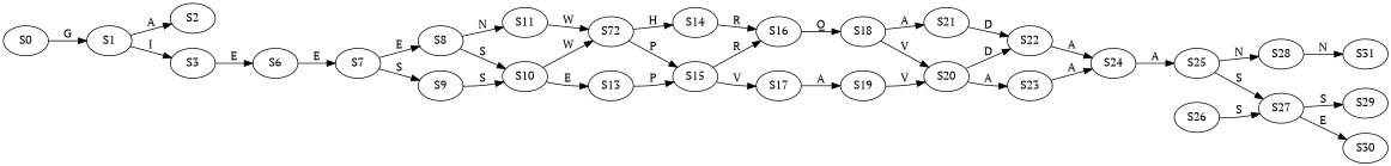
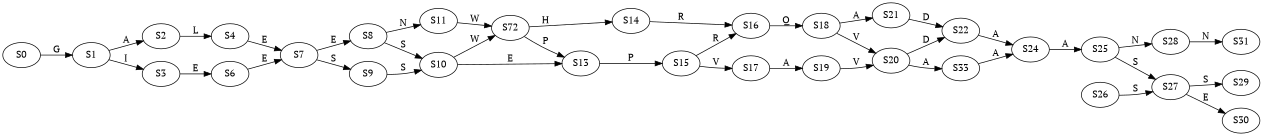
  strict digraph {
    fontname="PT Serif"
    rankdir=LR
    node [fontname="PT Serif"]
    edge [fontname="PT Serif"]
    S0
    S1
    S2
    S3
+   S4
    S6
    S7
    S8
    S9
    S10
    S11
    n12 [label=S72]
    S13
    S14
    S15
    S16
    S17
    S18
    S19
    S20
    S21
    S22
-   S23
+   S23 [label=S33]
    S24
    S25
    S27
    S28
    S26
    S29
    S30
    S31
    S0 -> S1 [label=G]
    S1 -> S2 [label=A]
    S1 -> S3 [label=I]
+   S2 -> S4 [label=L]
    S3 -> S6 [label=E]
+   S4 -> S7 [label=E]
    S6 -> S7 [label=E]
    S7 -> S8 [label=E]
    S7 -> S9 [label=S]
    S8 -> S10 [label=S]
    S8 -> S11 [label=N]
    S9 -> S10 [label=S]
    S10 -> n12 [label=W]
    S10 -> S13 [label=E]
    S11 -> n12 [label=W]
    n12 -> S14 [label=H]
-   n12 -> S15 [label=P]
+   n12 -> S13 [label=P]
    S13 -> S15 [label=P]
    S14 -> S16 [label=R]
    S15 -> S16 [label=R]
    S15 -> S17 [label=V]
    S16 -> S18 [label=Q]
    S17 -> S19 [label=A]
    S18 -> S20 [label=V]
    S18 -> S21 [label=A]
    S19 -> S20 [label=V]
    S20 -> S22 [label=D]
    S20 -> S23 [label=A]
    S21 -> S22 [label=D]
    S22 -> S24 [label=A]
    S23 -> S24 [label=A]
    S24 -> S25 [label=A]
    S25 -> S27 [label=S]
    S25 -> S28 [label=N]
    S27 -> S29 [label=S]
    S27 -> S30 [label=E]
    S28 -> S31 [label=N]
    S26 -> S27 [label=S]
  }
